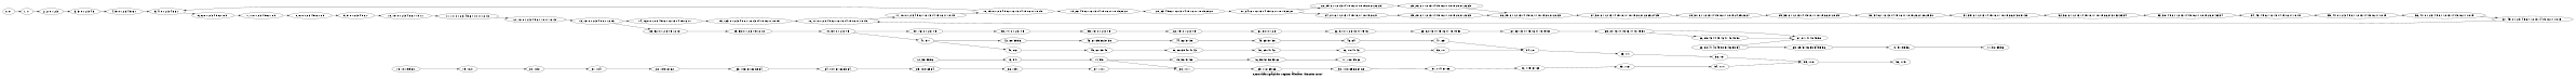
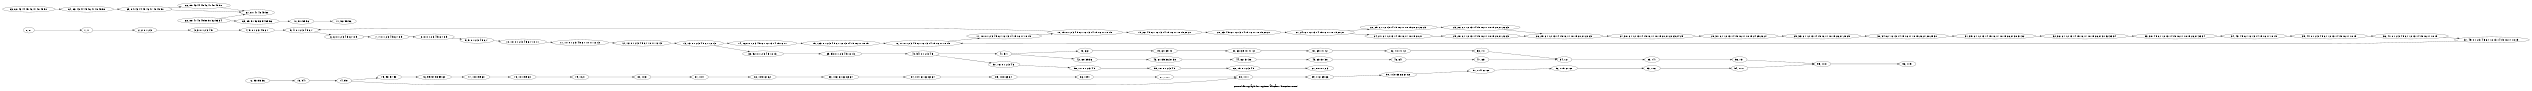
  digraph {
    label="Control-flow-graph for register allocator (function _sum)"
    rankdir=LR
    n1 [label="0, 0: "]
    n2 [label="1, 1: "]
    n3 [label="2, 2: 0 1 2 3 "]
    n4 [label="3, 3: 0 1 2 3 4 5 "]
    n5 [label="4, 5: 0 1 2 3 4 5 6 7 "]
    n6 [label="5, 4: 0 1 2 3 4 5 6 7 "]
    n7 [label="6, 6: 0 1 2 3 4 5 6 7 8 9 "]
    n8 [label="7, 7: 0 1 2 3 4 5 6 7 8 9 "]
    n9 [label="8, 8: 0 1 2 3 4 5 6 7 8 9 "]
    n10 [label="9, 9: 0 1 2 3 4 5 6 7 "]
    n11 [label="10, 10: 0 1 2 3 4 5 6 7 10 11 "]
    n12 [label="11, 11: 0 1 2 3 4 5 6 7 10 11 12 13 "]
    n13 [label="12, 12: 0 1 2 3 4 5 6 7 10 11 12 13 "]
    n14 [label="13, 13: 0 1 2 3 4 5 6 7 12 13 "]
    n15 [label="14, 122: 0 1 2 3 4 5 6 7 12 13 14 15 16 17 "]
    n16 [label="38, 52: 0 1 2 3 4 5 12 13 "]
    n17 [label="15, 123: 0 1 2 3 4 5 6 7 12 13 14 15 16 17 18 19 "]
    n18 [label="39, 53: 0 1 2 3 4 5 12 13 "]
    n19 [label="16, 17: 0 1 2 3 4 5 6 7 12 13 14 15 16 17 18 19 "]
    n20 [label="17, 18: 0 1 2 3 4 5 6 7 12 13 14 15 16 17 18 19 "]
    n21 [label="18, 19: 0 1 2 3 4 5 6 7 12 13 14 15 16 17 18 19 "]
    n22 [label="19, 22: 4 5 6 7 12 13 14 15 16 17 18 19 20 21 "]
    n23 [label="20, 23: 4 5 6 7 12 13 14 15 16 17 18 19 20 21 "]
    n24 [label="21, 24: 6 7 12 13 14 15 16 17 18 19 20 21 "]
    n25 [label="22, 25: 6 7 12 13 14 15 16 17 18 19 20 21 22 23 "]
    n26 [label="24, 27: 6 7 12 13 14 15 16 17 18 19 20 21 "]
    n27 [label="23, 26: 6 7 12 13 14 15 16 17 18 19 20 21 22 23 "]
    n28 [label="25, 28: 6 7 12 13 14 15 16 17 18 19 20 21 22 23 "]
    n29 [label="26, 29: 6 7 12 13 14 15 16 17 18 19 20 21 22 23 "]
    n30 [label="27, 30: 6 7 12 13 14 15 16 17 18 19 20 21 22 23 24 25 "]
    n31 [label="28, 31: 6 7 12 13 14 15 16 17 18 19 24 25 26 27 "]
    n32 [label="29, 33: 6 7 12 13 14 15 16 17 18 19 26 27 28 29 "]
    n33 [label="30, 34: 6 7 12 13 14 15 16 17 18 19 26 27 28 29 30 "]
    n34 [label="31, 35: 6 7 12 13 14 15 16 17 18 19 26 27 30 31 32 "]
    n35 [label="32, 36: 6 7 12 13 14 15 16 17 18 19 26 27 31 32 33 34 "]
    n36 [label="33, 38: 4 5 6 7 12 13 14 15 16 17 18 19 26 27 33 34 "]
    n37 [label="34, 43: 4 5 6 7 12 13 14 15 16 17 18 19 "]
    n38 [label="35, 44: 0 1 2 3 4 5 6 7 12 13 14 15 16 17 18 19 "]
    n39 [label="36, 47: 0 1 2 3 4 5 6 7 12 13 14 15 16 17 18 19 "]
    n40 [label="37, 49: 0 1 2 3 4 5 6 7 12 13 14 15 16 17 18 19 "]
    n41 [label="40, 54: 0 1 2 3 4 5 "]
    n42 [label="41, 57: "]
    n43 [label="57, 76: 0 1 2 3 4 5 "]
    n44 [label="42, 60: 35 36 "]
    n45 [label="48, 66: "]
    n46 [label="58, 77: 0 1 2 3 4 5 "]
    n47 [label="43, 61: 35 36 37 38 "]
    n48 [label="49, 67: 39 40 "]
    n49 [label="44, 62: 37 38 "]
    n50 [label="45, 63: 37 38 "]
    n51 [label="46, 64: "]
    n52 [label="47, 65: "]
    n53 [label="54, 72: "]
    n54 [label="55, 74: "]
    n55 [label="50, 68: 39 40 41 42 "]
    n56 [label="51, 69: 41 42 "]
    n57 [label="52, 70: 41 42 "]
    n58 [label="53, 71: "]
    n59 [label="56, 75: "]
    n60 [label="95, 118: "]
    n61 [label="96, 119: "]
    n62 [label="59, 78: 0 1 2 3 4 5 "]
    n63 [label="60, 79: 0 1 2 3 4 5 "]
    n64 [label="61, 80: 0 1 2 3 "]
-   n65 [label="62, 81: 0 1 2 3 43 44 45 46 "]
    n66 [label="63, 82: 43 44 45 46 47 48 49 50 "]
    n67 [label="64, 83: 43 44 45 46 47 48 49 50 "]
    n68 [label="65, 84: 43 44 45 46 47 48 49 50 "]
    n69 [label="66, 85: 43 44 45 46 47 48 49 50 "]
    n70 [label="67, 87: 47 48 49 50 "]
    n71 [label="68, 88: 47 48 49 50 51 52 53 54 "]
    n72 [label="69, 89: 51 52 53 54 55 56 "]
    n73 [label="70, 91: 55 56 "]
    n74 [label="71, 92: 55 56 "]
    n75 [label="72, 93: 55 56 "]
    n76 [label="73, 94: "]
    n77 [label="74, 95: "]
    n78 [label="75, 98: 57 58 "]
    n79 [label="88, 111: "]
    n80 [label="76, 99: 57 58 59 60 "]
    n81 [label="89, 112: 65 66 "]
    n82 [label="77, 100: 59 60 "]
    n83 [label="78, 101: 59 60 "]
    n84 [label="79, 102: "]
    n85 [label="80, 103: "]
    n86 [label="81, 104: "]
    n87 [label="82, 105: 61 62 "]
    n88 [label="83, 106: 61 62 63 64 "]
    n89 [label="84, 107: 61 62 63 64 "]
    n90 [label="85, 108: 63 64 "]
    n91 [label="86, 109: "]
    n92 [label="87, 110: "]
    n93 [label="90, 113: 65 66 67 68 "]
    n94 [label="91, 114: 67 68 "]
    n95 [label="92, 115: 67 68 "]
    n96 [label="93, 116: "]
    n97 [label="94, 117: "]
    n1 -> n2
    n2 -> n3
    n3 -> n4
    n4 -> n5
    n5 -> n6
    n6 -> n7
    n7 -> n8
    n8 -> n9
    n9 -> n10
    n10 -> n11
    n11 -> n12
    n12 -> n13
    n13 -> n14
    n14 -> n15
    n14 -> n16
    n15 -> n17
    n16 -> n18
    n17 -> n19
    n18 -> n41
    n19 -> n20
    n20 -> n21
    n21 -> n6
    n21 -> n22
    n22 -> n23
    n23 -> n24
    n24 -> n25
    n24 -> n26
    n25 -> n27
    n26 -> n28
    n27 -> n29
    n28 -> n29
    n29 -> n30
    n30 -> n31
    n31 -> n32
    n32 -> n33
    n33 -> n34
    n34 -> n35
    n35 -> n36
    n36 -> n37
    n37 -> n38
    n38 -> n39
    n39 -> n40
    n40 -> n19
    n41 -> n42
    n41 -> n43
    n42 -> n44
    n42 -> n45
    n43 -> n46
    n44 -> n47
    n45 -> n48
    n46 -> n62
    n47 -> n49
    n48 -> n55
    n49 -> n50
    n50 -> n51
    n51 -> n52
    n52 -> n53
    n53 -> n54
    n54 -> n59
    n55 -> n56
    n56 -> n57
    n57 -> n58
    n58 -> n53
    n59 -> n60
    n60 -> n61
    n62 -> n63
    n63 -> n64
-   n64 -> n65
-   n65 -> n66
    n66 -> n67
    n67 -> n68
    n68 -> n69
    n68 -> n70
    n69 -> n70
    n71 -> n70
    n71 -> n72
    n72 -> n73
    n73 -> n74
    n75 -> n76
    n76 -> n77
    n77 -> n78
    n77 -> n79
    n78 -> n80
    n79 -> n81
    n80 -> n82
    n81 -> n93
+   n82 -> n83
    n83 -> n84
    n84 -> n85
    n85 -> n86
    n86 -> n87
    n87 -> n88
    n88 -> n89
    n89 -> n90
    n90 -> n91
    n91 -> n92
    n92 -> n79
    n93 -> n94
    n94 -> n95
    n95 -> n96
    n96 -> n97
    n97 -> n60
  }
